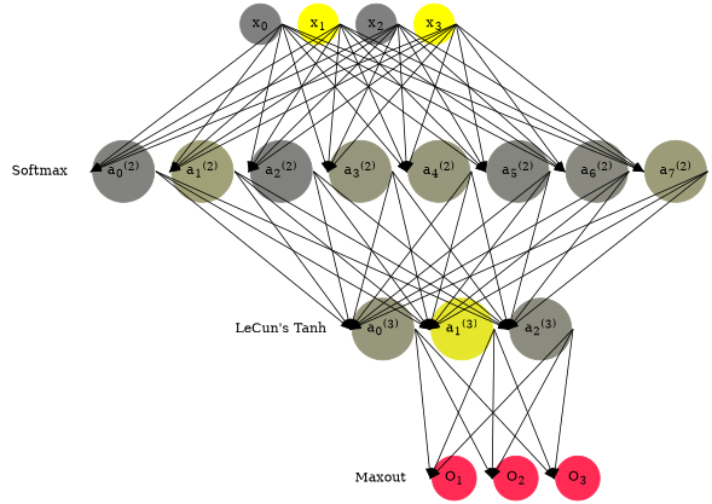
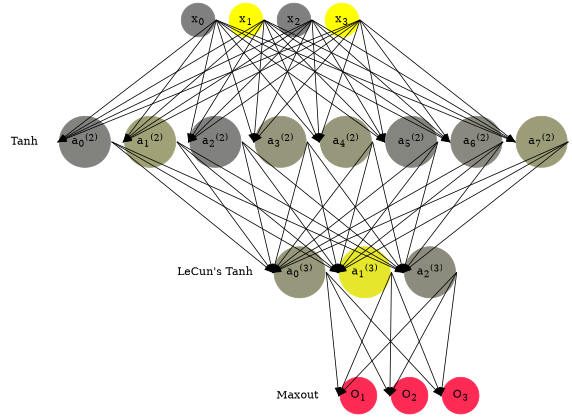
  digraph {
    rankdir=TB
    ranksep=1.4
    splines=false
    node [shape=circle style=filled]
    edge [headport=w style=solid tailport=e]
    n1 [color="0.1667, 0.0, 0.5" fillcolor="0.1667, 0.0, 0.5" label=<x<sub>0</sub>>]
    n2 [color="0.1667, 1.0, 1.0" fillcolor="0.1667, 1.0, 1.0" label=<x<sub>1</sub>>]
    n3 [color="0.1667, 0.0, 0.5" fillcolor="0.1667, 0.0, 0.5" label=<x<sub>2</sub>>]
    n4 [color="0.1667, 1.0, 1.0" fillcolor="0.1667, 1.0, 1.0" label=<x<sub>3</sub>>]
    n5 [color="0.1667, 0.022730, 0.511365" fillcolor="0.1667, 0.022730, 0.511365" label=<a<sub>0</sub><sup>(2)</sup>>]
    n6 [color="0.1667, 0.262864, 0.631432" fillcolor="0.1667, 0.262864, 0.631432" label=<a<sub>1</sub><sup>(2)</sup>>]
    n7 [color="0.1667, 0.011256, 0.505628" fillcolor="0.1667, 0.011256, 0.505628" label=<a<sub>2</sub><sup>(2)</sup>>]
    n8 [color="0.1667, 0.175953, 0.587976" fillcolor="0.1667, 0.175953, 0.587976" label=<a<sub>3</sub><sup>(2)</sup>>]
    n9 [color="0.1667, 0.185137, 0.592568" fillcolor="0.1667, 0.185137, 0.592568" label=<a<sub>4</sub><sup>(2)</sup>>]
    n10 [color="0.1667, 0.041151, 0.520575" fillcolor="0.1667, 0.041151, 0.520575" label=<a<sub>5</sub><sup>(2)</sup>>]
    n11 [color="0.1667, 0.075318, 0.537659" fillcolor="0.1667, 0.075318, 0.537659" label=<a<sub>6</sub><sup>(2)</sup>>]
    n12 [color="0.1667, 0.225592, 0.612796" fillcolor="0.1667, 0.225592, 0.612796" label=<a<sub>7</sub><sup>(2)</sup>>]
    n13 [color="0.1667, 0.182051, 0.591026" fillcolor="0.1667, 0.182051, 0.591026" label=<a<sub>0</sub><sup>(3)</sup>>]
    n14 [color="0.1667, 0.804341, 0.902171" fillcolor="0.1667, 0.804341, 0.902171" label=<a<sub>1</sub><sup>(3)</sup>>]
    n15 [color="0.1667, 0.090344, 0.545172" fillcolor="0.1667, 0.090344, 0.545172" label=<a<sub>2</sub><sup>(3)</sup>>]
    n16 [color="0.9667, 0.83, 1.0" fillcolor="0.9667, 0.83, 1.0" label=<O<sub>1</sub>>]
    n17 [color="0.9667, 0.83, 1.0" fillcolor="0.9667, 0.83, 1.0" label=<O<sub>2</sub>>]
    n18 [color="0.9667, 0.83, 1.0" fillcolor="0.9667, 0.83, 1.0" label=<O<sub>3</sub>>]
-   n19 [label=Softmax shape=plaintext style=""]
+   n19 [label=Tanh shape=plaintext style=""]
    n20 [label="LeCun's Tanh" shape=plaintext style=""]
    n21 [label=Maxout shape=plaintext style=""]
    subgraph sub_1 {
      n1
    }
    subgraph sub_2 {
      n2
    }
    subgraph sub_3 {
      n3
    }
    subgraph sub_4 {
      n4
    }
    subgraph sub_5 {
      n5
    }
    subgraph sub_6 {
      n6
    }
    subgraph sub_7 {
      n7
    }
    subgraph sub_8 {
      n8
    }
    subgraph sub_9 {
      n9
    }
    subgraph sub_10 {
      n10
    }
    subgraph sub_11 {
      n11
    }
    subgraph sub_12 {
      n12
    }
    subgraph sub_13 {
      n13
    }
    subgraph sub_14 {
      n14
    }
    subgraph sub_15 {
      n15
    }
    subgraph sub_16 {
      n16
    }
    subgraph sub_17 {
      n17
    }
    subgraph sub_18 {
      n18
    }
    subgraph sub_19 {
      rank=same
      n1
      n2
      n3
      n4
    }
    subgraph sub_20 {
      rank=same
      n5
      n6
      n7
      n8
      n9
      n10
      n11
      n12
    }
    subgraph sub_21 {
      rank=same
      n13
      n14
      n15
    }
    subgraph sub_22 {
      rank=same
      n16
      n17
      n18
    }
    subgraph sub_23 {
      rank=same
      n5
      n19
    }
    subgraph sub_24 {
      rank=same
      n13
      n20
    }
    subgraph sub_25 {
      rank=same
      n16
      n21
    }
    n1 -> n2 [style=invis]
    n1 -> n5
    n1 -> n6
    n1 -> n7
    n1 -> n8
    n1 -> n9
    n1 -> n10
    n1 -> n11
    n1 -> n12
    n2 -> n3 [style=invis]
    n2 -> n5
    n2 -> n6
    n2 -> n7
    n2 -> n8
    n2 -> n9
    n2 -> n10
    n2 -> n11
    n2 -> n12
    n3 -> n4 [style=invis]
    n3 -> n5
    n3 -> n6
    n3 -> n7
    n3 -> n8
    n3 -> n9
    n3 -> n10
    n3 -> n11
    n3 -> n12
    n4 -> n5
    n4 -> n6
    n4 -> n7
    n4 -> n8
    n4 -> n9
    n4 -> n10
    n4 -> n11
    n4 -> n12
    n5 -> n6 [style=invis]
    n5 -> n13
    n5 -> n14
    n5 -> n15
    n6 -> n7 [style=invis]
    n6 -> n13
    n6 -> n14
    n6 -> n15
    n7 -> n8 [style=invis]
    n7 -> n13
    n7 -> n14
    n7 -> n15
    n8 -> n9 [style=invis]
    n8 -> n13
    n8 -> n14
    n8 -> n15
    n9 -> n10 [style=invis]
    n9 -> n13
    n9 -> n14
    n9 -> n15
    n10 -> n11 [style=invis]
    n10 -> n13
    n10 -> n14
    n10 -> n15
    n11 -> n12 [style=invis]
    n11 -> n13
    n11 -> n14
    n11 -> n15
    n12 -> n13
    n12 -> n14
    n12 -> n15
    n13 -> n14 [style=invis]
    n13 -> n16
    n13 -> n17
    n13 -> n18
    n14 -> n15 [style=invis]
    n14 -> n16
    n14 -> n17
    n14 -> n18
    n15 -> n16
    n15 -> n17
    n15 -> n18
    n16 -> n17 [style=invis]
    n17 -> n18 [style=invis]
    n19 -> n5 [style=invis]
    n20 -> n13 [style=invis]
    n21 -> n16 [style=invis]
  }
